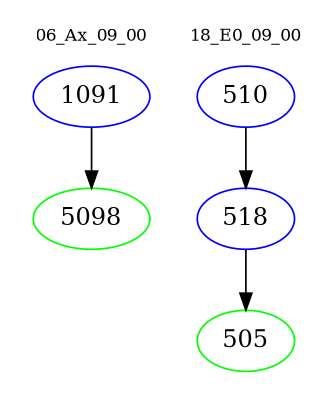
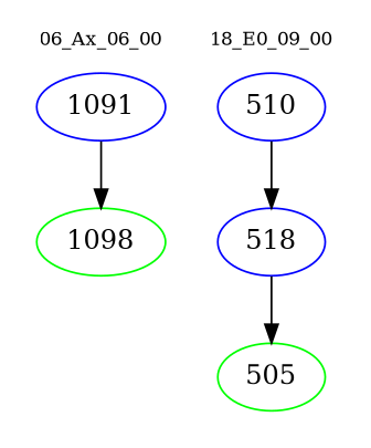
  digraph {
    node [color=blue]
    edge [color=black]
    n1 [label=1091]
-   n2 [color=green label=5098]
+   n2 [color=green label=1098]
    n3 [label=510]
    n4 [color=green label=505]
    n5 [label=518]
    subgraph cluster_1 {
      color=white
      fontsize=10
-     label="06_Ax_09_00"
+     label="06_Ax_06_00"
      n1
      n2
    }
    subgraph cluster_2 {
      color=white
      fontsize=10
      label="18_E0_09_00"
      n3
      n4
      n5
    }
    n1 -> n2
    n3 -> n5
    n5 -> n4
  }
